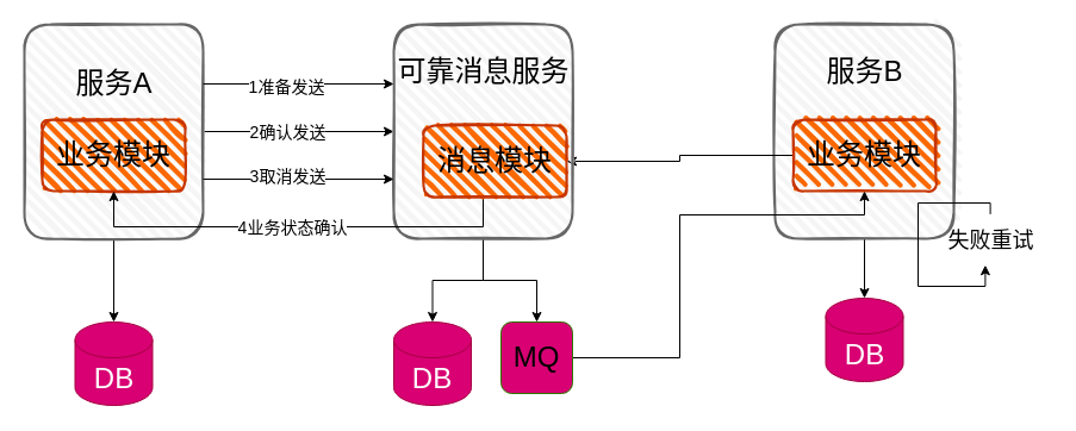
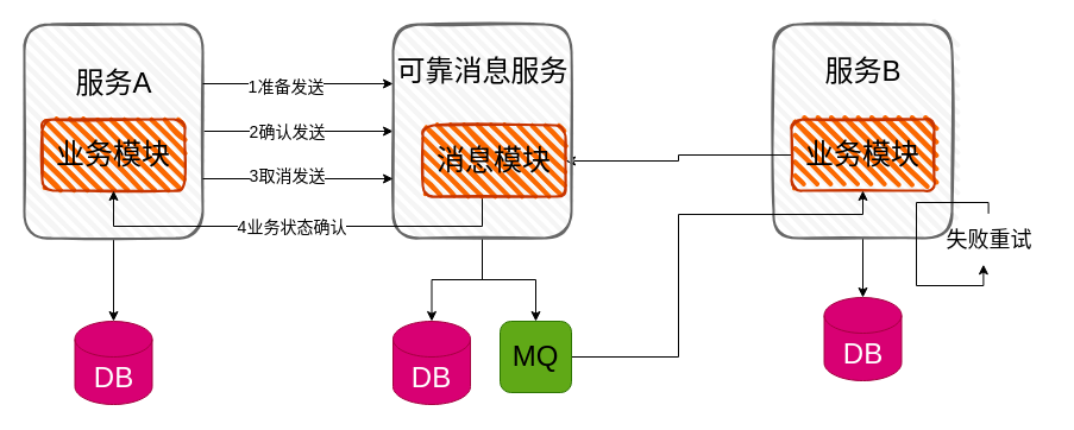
  <mxCell id="0" />
  <mxCell id="1" parent="0" />
  <mxCell id="2" value="" style="edgeStyle=orthogonalEdgeStyle;rounded=0;orthogonalLoop=1;jettySize=auto;html=1;fontSize=24;entryX=0;entryY=0.5;entryDx=0;entryDy=0;" edge="1" parent="1" source="5" target="15"><mxGeometry relative="1" as="geometry"><mxPoint x="285" y="110" as="targetPoint" /></mxGeometry></mxCell>
  <mxCell id="3" value="2确认发送" style="edgeLabel;html=1;align=center;verticalAlign=middle;resizable=0;points=[];fontSize=14;" vertex="1" connectable="0" parent="2"><mxGeometry x="-0.212" y="-1" relative="1" as="geometry"><mxPoint x="7" y="-1" as="offset" /></mxGeometry></mxCell>
  <mxCell id="4" value="" style="edgeStyle=orthogonalEdgeStyle;rounded=0;orthogonalLoop=1;jettySize=auto;html=1;fontSize=24;fontColor=#000000;" edge="1" parent="1" source="5" target="24"><mxGeometry relative="1" as="geometry" /></mxCell>
  <mxCell id="5" value="" style="rounded=1;whiteSpace=wrap;html=1;strokeWidth=2;fillWeight=4;hachureGap=8;hachureAngle=45;sketch=1;fillColor=#f5f5f5;fontColor=#333333;strokeColor=#666666;" vertex="1" parent="1"><mxGeometry x="20" y="20" width="150" height="180" as="geometry" /></mxCell>
  <mxCell id="6" value="&lt;font style=&quot;font-size: 24px;&quot;&gt;业务模块&lt;/font&gt;" style="rounded=1;whiteSpace=wrap;html=1;strokeWidth=2;fillWeight=4;hachureGap=8;hachureAngle=45;fillColor=#fa6800;sketch=1;strokeColor=#C73500;fontColor=#000000;" vertex="1" parent="1"><mxGeometry x="35" y="100" width="120" height="60" as="geometry" /></mxCell>
  <mxCell id="7" value="服务A" style="text;html=1;align=center;verticalAlign=middle;resizable=0;points=[];autosize=1;strokeColor=none;fillColor=none;fontSize=24;" vertex="1" parent="1"><mxGeometry x="50" y="50" width="90" height="40" as="geometry" /></mxCell>
  <mxCell id="8" style="edgeStyle=orthogonalEdgeStyle;rounded=0;orthogonalLoop=1;jettySize=auto;html=1;entryX=0.5;entryY=0;entryDx=0;entryDy=0;entryPerimeter=0;fontSize=24;fontColor=#000000;" edge="1" parent="1" source="9" target="26"><mxGeometry relative="1" as="geometry" /></mxCell>
  <mxCell id="9" value="" style="rounded=1;whiteSpace=wrap;html=1;strokeWidth=2;fillWeight=4;hachureGap=8;hachureAngle=45;sketch=1;fillColor=#f5f5f5;fontColor=#333333;strokeColor=#666666;" vertex="1" parent="1"><mxGeometry x="650" y="20" width="150" height="180" as="geometry" /></mxCell>
  <mxCell id="10" style="edgeStyle=orthogonalEdgeStyle;rounded=0;orthogonalLoop=1;jettySize=auto;html=1;entryX=1;entryY=0.5;entryDx=0;entryDy=0;fontSize=24;fontColor=#000000;" edge="1" parent="1" source="11" target="18"><mxGeometry relative="1" as="geometry" /></mxCell>
  <mxCell id="11" value="&lt;font style=&quot;font-size: 24px;&quot;&gt;业务模块&lt;/font&gt;" style="rounded=1;whiteSpace=wrap;html=1;strokeWidth=2;fillWeight=4;hachureGap=8;hachureAngle=45;fillColor=#fa6800;sketch=1;strokeColor=#C73500;fontColor=#000000;" vertex="1" parent="1"><mxGeometry x="665" y="100" width="120" height="60" as="geometry" /></mxCell>
  <mxCell id="12" value="服务B" style="text;html=1;align=center;verticalAlign=middle;resizable=0;points=[];autosize=1;strokeColor=none;fillColor=none;fontSize=24;" vertex="1" parent="1"><mxGeometry x="680" y="40" width="90" height="40" as="geometry" /></mxCell>
  <mxCell id="13" style="edgeStyle=orthogonalEdgeStyle;rounded=0;orthogonalLoop=1;jettySize=auto;html=1;entryX=0.5;entryY=0;entryDx=0;entryDy=0;entryPerimeter=0;fontSize=24;fontColor=#000000;" edge="1" parent="1" source="15" target="25"><mxGeometry relative="1" as="geometry" /></mxCell>
  <mxCell id="14" style="edgeStyle=orthogonalEdgeStyle;rounded=0;orthogonalLoop=1;jettySize=auto;html=1;entryX=0.5;entryY=0;entryDx=0;entryDy=0;fontSize=24;fontColor=#000000;" edge="1" parent="1" source="15" target="28"><mxGeometry relative="1" as="geometry" /></mxCell>
  <mxCell id="15" value="" style="rounded=1;whiteSpace=wrap;html=1;strokeWidth=2;fillWeight=4;hachureGap=8;hachureAngle=45;sketch=1;fillColor=#f5f5f5;fontColor=#333333;strokeColor=#666666;" vertex="1" parent="1"><mxGeometry x="330" y="20" width="150" height="180" as="geometry" /></mxCell>
  <mxCell id="16" style="edgeStyle=orthogonalEdgeStyle;rounded=0;orthogonalLoop=1;jettySize=auto;html=1;fontSize=24;exitX=0.5;exitY=1;exitDx=0;exitDy=0;entryX=0.5;entryY=1;entryDx=0;entryDy=0;" edge="1" parent="1" source="18" target="6"><mxGeometry relative="1" as="geometry"><Array as="points"><mxPoint x="405" y="190" /><mxPoint x="95" y="190" /></Array></mxGeometry></mxCell>
  <mxCell id="17" value="4业务状态确认" style="edgeLabel;html=1;align=center;verticalAlign=middle;resizable=0;points=[];fontSize=14;" vertex="1" connectable="0" parent="16"><mxGeometry x="0.08" relative="1" as="geometry"><mxPoint x="8" as="offset" /></mxGeometry></mxCell>
  <mxCell id="18" value="&lt;font style=&quot;font-size: 24px;&quot;&gt;消息模块&lt;/font&gt;" style="rounded=1;whiteSpace=wrap;html=1;strokeWidth=2;fillWeight=4;hachureGap=8;hachureAngle=45;fillColor=#fa6800;sketch=1;strokeColor=#C73500;fontColor=#000000;" vertex="1" parent="1"><mxGeometry x="355" y="105" width="120" height="60" as="geometry" /></mxCell>
  <mxCell id="19" value="可靠消息服务" style="text;html=1;align=center;verticalAlign=middle;resizable=0;points=[];autosize=1;strokeColor=none;fillColor=none;fontSize=24;" vertex="1" parent="1"><mxGeometry x="320" y="40" width="170" height="40" as="geometry" /></mxCell>
  <mxCell id="20" value="" style="edgeStyle=orthogonalEdgeStyle;rounded=0;orthogonalLoop=1;jettySize=auto;html=1;fontSize=24;entryX=0;entryY=0.5;entryDx=0;entryDy=0;" edge="1" parent="1"><mxGeometry relative="1" as="geometry"><mxPoint x="170" y="70" as="sourcePoint" /><mxPoint x="330" y="70" as="targetPoint" /></mxGeometry></mxCell>
  <mxCell id="21" value="&lt;font style=&quot;font-size: 14px;&quot;&gt;1准备发送&lt;/font&gt;" style="edgeLabel;html=1;align=center;verticalAlign=middle;resizable=0;points=[];fontSize=24;" vertex="1" connectable="0" parent="20"><mxGeometry x="-0.138" y="1" relative="1" as="geometry"><mxPoint as="offset" /></mxGeometry></mxCell>
  <mxCell id="22" value="" style="edgeStyle=orthogonalEdgeStyle;rounded=0;orthogonalLoop=1;jettySize=auto;html=1;fontSize=24;entryX=0;entryY=0.5;entryDx=0;entryDy=0;" edge="1" parent="1"><mxGeometry relative="1" as="geometry"><mxPoint x="170" y="150" as="sourcePoint" /><mxPoint x="330" y="150" as="targetPoint" /></mxGeometry></mxCell>
  <mxCell id="23" value="3取消发送" style="edgeLabel;html=1;align=center;verticalAlign=middle;resizable=0;points=[];fontSize=14;" vertex="1" connectable="0" parent="22"><mxGeometry x="-0.25" y="3" relative="1" as="geometry"><mxPoint x="10" as="offset" /></mxGeometry></mxCell>
  <mxCell id="24" value="DB" style="shape=cylinder3;whiteSpace=wrap;html=1;boundedLbl=1;backgroundOutline=1;size=15;fontSize=24;fillColor=#d80073;fontColor=#ffffff;strokeColor=#A50040;" vertex="1" parent="1"><mxGeometry x="62.5" y="270" width="65" height="70" as="geometry" /></mxCell>
  <mxCell id="25" value="DB" style="shape=cylinder3;whiteSpace=wrap;html=1;boundedLbl=1;backgroundOutline=1;size=15;fontSize=24;fillColor=#d80073;fontColor=#ffffff;strokeColor=#A50040;" vertex="1" parent="1"><mxGeometry x="330" y="270" width="65" height="70" as="geometry" /></mxCell>
  <mxCell id="26" value="DB" style="shape=cylinder3;whiteSpace=wrap;html=1;boundedLbl=1;backgroundOutline=1;size=15;fontSize=24;fillColor=#d80073;fontColor=#ffffff;strokeColor=#A50040;" vertex="1" parent="1"><mxGeometry x="692.5" y="250" width="65" height="70" as="geometry" /></mxCell>
  <mxCell id="27" style="edgeStyle=orthogonalEdgeStyle;rounded=0;orthogonalLoop=1;jettySize=auto;html=1;entryX=0.5;entryY=1;entryDx=0;entryDy=0;fontSize=24;fontColor=#000000;" edge="1" parent="1" source="28" target="11"><mxGeometry relative="1" as="geometry"><Array as="points"><mxPoint x="570" y="300" /><mxPoint x="570" y="180" /><mxPoint x="725" y="180" /></Array></mxGeometry></mxCell>
- <mxCell id="28" value="&lt;font color=&quot;#000000&quot; style=&quot;font-size: 24px;&quot;&gt;MQ&lt;/font&gt;" style="rounded=1;whiteSpace=wrap;html=1;fontSize=14;fillColor=#d80073;fontColor=#ffffff;strokeColor=#2D7600;" vertex="1" parent="1"><mxGeometry x="420" y="270" width="60" height="60" as="geometry" /></mxCell>
+ <mxCell id="28" value="&lt;font color=&quot;#000000&quot; style=&quot;font-size: 24px;&quot;&gt;MQ&lt;/font&gt;" style="rounded=1;whiteSpace=wrap;html=1;fontSize=14;fillColor=#60a917;fontColor=#ffffff;strokeColor=#2D7600;" vertex="1" parent="1"><mxGeometry x="420" y="270" width="60" height="60" as="geometry" /></mxCell>
  <mxCell id="29" style="edgeStyle=orthogonalEdgeStyle;rounded=0;orthogonalLoop=1;jettySize=auto;html=1;fontSize=18;fontColor=#000000;exitX=0.496;exitY=-0.015;exitDx=0;exitDy=0;exitPerimeter=0;entryX=0.454;entryY=1.055;entryDx=0;entryDy=0;entryPerimeter=0;" edge="1" parent="1" source="30" target="30"><mxGeometry relative="1" as="geometry"><mxPoint x="830" y="230" as="targetPoint" /><mxPoint x="580" y="370" as="sourcePoint" /><Array as="points"><mxPoint x="831" y="170" /><mxPoint x="770" y="170" /><mxPoint x="770" y="240" /><mxPoint x="826" y="240" /></Array></mxGeometry></mxCell>
  <mxCell id="30" value="&lt;font style=&quot;font-size: 18px;&quot;&gt;失败重试&lt;/font&gt;" style="text;html=1;align=center;verticalAlign=middle;resizable=0;points=[];autosize=1;strokeColor=none;fillColor=none;fontSize=24;fontColor=#000000;" vertex="1" parent="1"><mxGeometry x="781" y="180" width="100" height="40" as="geometry" /></mxCell>
